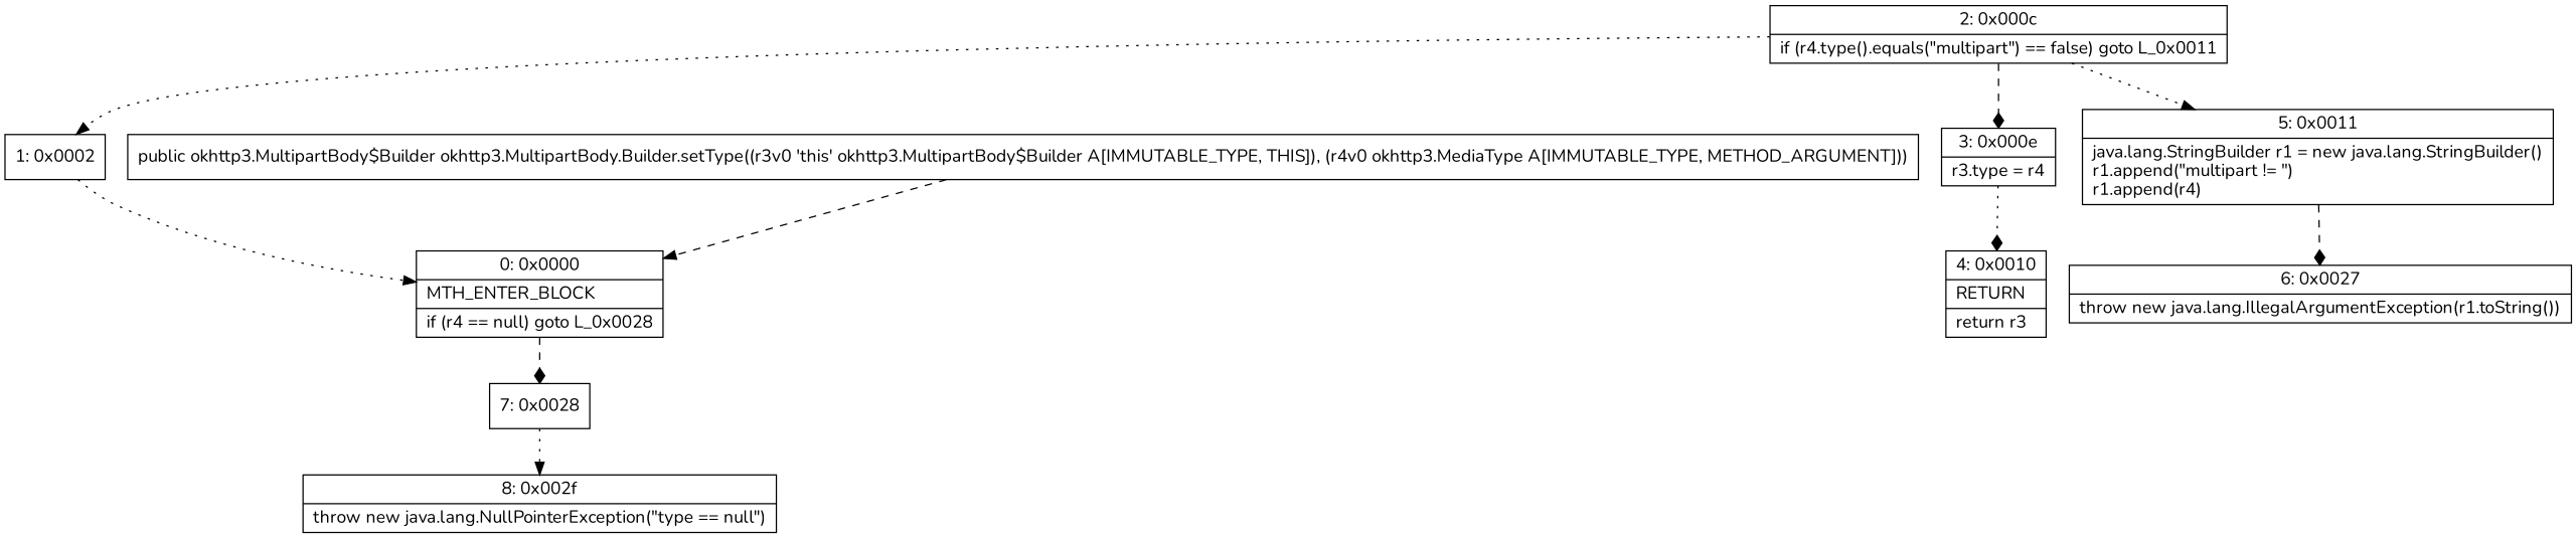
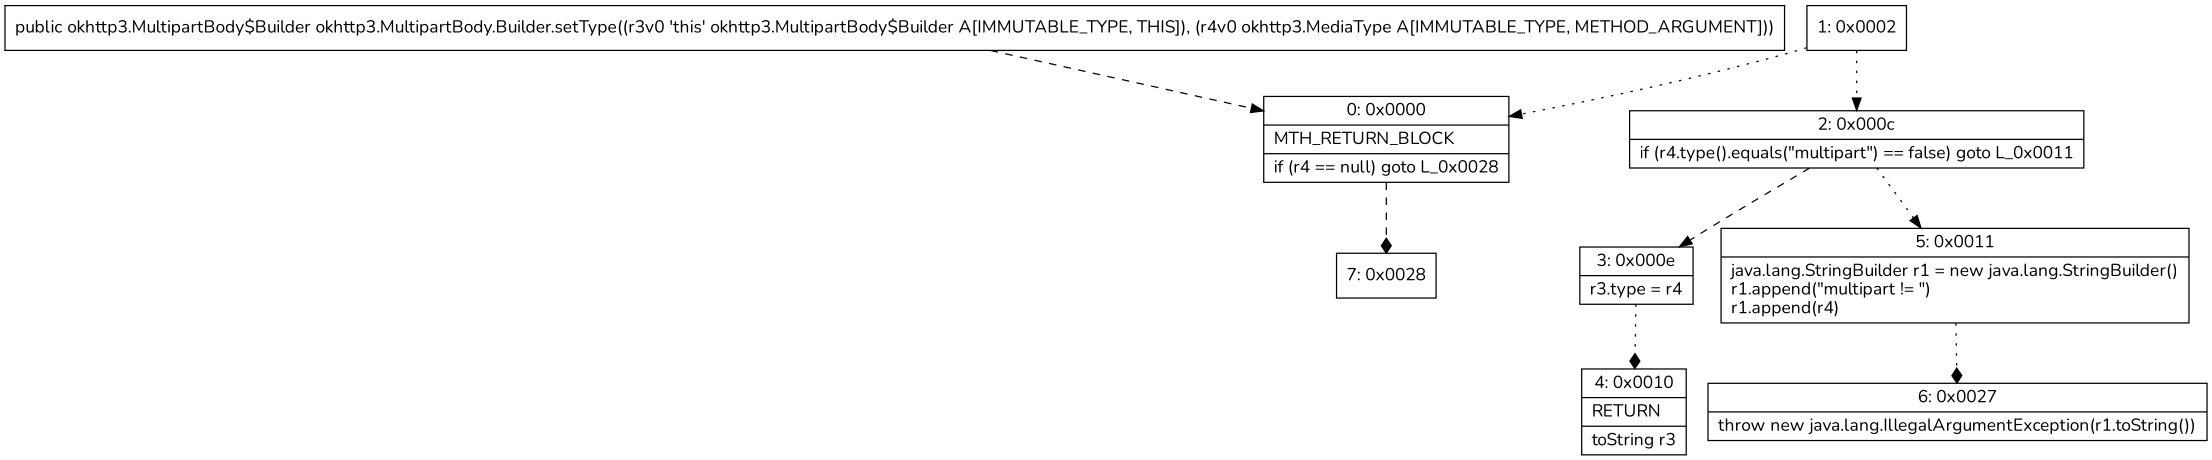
  digraph {
    fontname=Nunito
    node [fontname=Nunito shape=record]
    edge [arrowhead=normal fontname=Nunito style=dotted]
-   n1 [label="{0\:\ 0x0000|MTH_ENTER_BLOCK\l|if (r4 == null) goto L_0x0028\l}"]
+   n1 [label="{0\:\ 0x0000|MTH_RETURN_BLOCK\l|if (r4 == null) goto L_0x0028\l}"]
    n2 [label="{7\:\ 0x0028}"]
    n3 [label="{1\:\ 0x0002}"]
    n4 [label="{2\:\ 0x000c|if (r4.type().equals(\"multipart\") == false) goto L_0x0011\l}"]
-   n5 [label="{8\:\ 0x002f|throw new java.lang.NullPointerException(\"type == null\")\l}"]
    n6 [label="{3\:\ 0x000e|r3.type = r4\l}"]
    n7 [label="{5\:\ 0x0011|java.lang.StringBuilder r1 = new java.lang.StringBuilder()\lr1.append(\"multipart != \")\lr1.append(r4)\l}"]
-   n8 [label="{4\:\ 0x0010|RETURN\l|return r3\l}"]
+   n8 [label="{4\:\ 0x0010|RETURN\l|toString r3\l}"]
    n9 [label="{6\:\ 0x0027|throw new java.lang.IllegalArgumentException(r1.toString())\l}"]
    n10 [label="{public okhttp3.MultipartBody$Builder okhttp3.MultipartBody.Builder.setType((r3v0 'this' okhttp3.MultipartBody$Builder A[IMMUTABLE_TYPE, THIS]), (r4v0 okhttp3.MediaType A[IMMUTABLE_TYPE, METHOD_ARGUMENT])) }"]
    n1 -> n2 [arrowhead=diamond style=dashed]
-   n2 -> n5
    n3 -> n1
-   n4 -> n3
-   n4 -> n6 [arrowhead=diamond style=dashed]
+   n3 -> n4
+   n4 -> n6 [style=dashed]
    n4 -> n7
    n6 -> n8 [arrowhead=diamond]
-   n7 -> n9 [arrowhead=diamond style=dashed]
+   n7 -> n9 [arrowhead=diamond]
    n10 -> n1 [style=dashed]
  }
